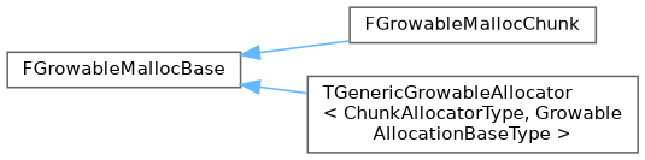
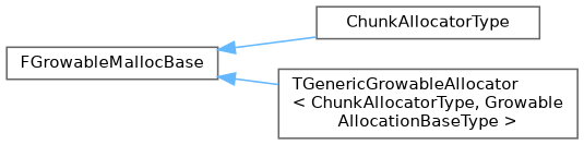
  digraph {
    rankdir=LR
    node [color=grey40 fillcolor=white fontname=Helvetica fontsize=10 shape=box style=filled]
    edge [color=steelblue1 dir=back fontname=Helvetica fontsize=10 labelfontname=Helvetica labelfontsize=10 style=solid]
    n1 [height=0.2 label=FGrowableMallocBase width=0.4]
-   n2 [height=0.2 label=FGrowableMallocChunk width=0.4]
+   n2 [height=0.2 label=ChunkAllocatorType width=0.4]
    n3 [height=0.2 label="TGenericGrowableAllocator\l\< ChunkAllocatorType, Growable\lAllocationBaseType \>" width=0.4]
    n1 -> n2
    n1 -> n3
  }
